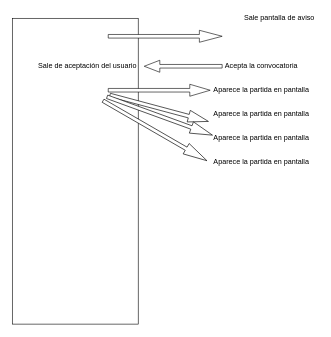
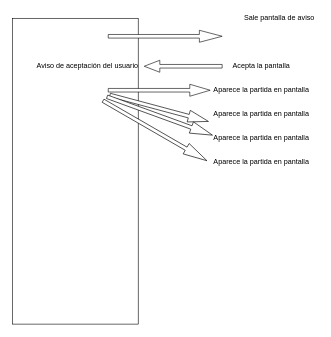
  <mxCell id="0" />
  <mxCell id="1" parent="0" />
  <mxCell id="2" value="" style="rounded=0;whiteSpace=wrap;html=1;" parent="1" vertex="1"><mxGeometry x="20" y="30" width="210" height="510" as="geometry" /></mxCell>
  <mxCell id="3" value="Sale pantalla de aviso" style="text;html=1;align=center;verticalAlign=middle;resizable=0;points=[];autosize=1;strokeColor=none;fillColor=none;" parent="1" vertex="1"><mxGeometry x="400" y="20" width="130" height="20" as="geometry" /></mxCell>
  <mxCell id="4" value="" style="shape=singleArrow;whiteSpace=wrap;html=1;" parent="1" vertex="1"><mxGeometry x="180" y="50" width="190" height="20" as="geometry" /></mxCell>
- <mxCell id="5" value="Acepta la convocatoria" style="text;html=1;align=center;verticalAlign=middle;resizable=0;points=[];autosize=1;strokeColor=none;fillColor=none;" parent="1" vertex="1"><mxGeometry x="365" y="100" width="140" height="20" as="geometry" /></mxCell>
- <mxCell id="6" value="Sale de aceptación del usuario" style="text;html=1;align=center;verticalAlign=middle;resizable=0;points=[];autosize=1;strokeColor=none;fillColor=none;" parent="1" vertex="1"><mxGeometry x="55" y="100" width="180" height="20" as="geometry" /></mxCell>
+ <mxCell id="5" value="Acepta la pantalla" style="text;html=1;align=center;verticalAlign=middle;resizable=0;points=[];autosize=1;strokeColor=none;fillColor=none;" parent="1" vertex="1"><mxGeometry x="365" y="100" width="140" height="20" as="geometry" /></mxCell>
+ <mxCell id="6" value="Aviso de aceptación del usuario" style="text;html=1;align=center;verticalAlign=middle;resizable=0;points=[];autosize=1;strokeColor=none;fillColor=none;" parent="1" vertex="1"><mxGeometry x="55" y="100" width="180" height="20" as="geometry" /></mxCell>
  <mxCell id="7" value="" style="shape=singleArrow;direction=west;whiteSpace=wrap;html=1;" parent="1" vertex="1"><mxGeometry x="240" y="100" width="130" height="20" as="geometry" /></mxCell>
  <mxCell id="8" value="Aparece la partida en pantalla" style="text;html=1;align=center;verticalAlign=middle;resizable=0;points=[];autosize=1;strokeColor=none;fillColor=none;" parent="1" vertex="1"><mxGeometry x="350" y="140" width="170" height="20" as="geometry" /></mxCell>
  <mxCell id="9" value="Aparece la partida en pantalla" style="text;html=1;align=center;verticalAlign=middle;resizable=0;points=[];autosize=1;strokeColor=none;fillColor=none;" parent="1" vertex="1"><mxGeometry x="350" y="180" width="170" height="20" as="geometry" /></mxCell>
  <mxCell id="10" value="Aparece la partida en pantalla" style="text;html=1;align=center;verticalAlign=middle;resizable=0;points=[];autosize=1;strokeColor=none;fillColor=none;" parent="1" vertex="1"><mxGeometry x="350" y="220" width="170" height="20" as="geometry" /></mxCell>
  <mxCell id="11" value="Aparece la partida en pantalla" style="text;html=1;align=center;verticalAlign=middle;resizable=0;points=[];autosize=1;strokeColor=none;fillColor=none;" parent="1" vertex="1"><mxGeometry x="350" y="260" width="170" height="20" as="geometry" /></mxCell>
  <mxCell id="12" value="" style="shape=singleArrow;whiteSpace=wrap;html=1;" parent="1" vertex="1"><mxGeometry x="180" y="140" width="170" height="20" as="geometry" /></mxCell>
  <mxCell id="13" value="" style="shape=singleArrow;whiteSpace=wrap;html=1;rotation=15;" parent="1" vertex="1"><mxGeometry x="180" y="170" width="170" height="20" as="geometry" /></mxCell>
  <mxCell id="14" value="" style="shape=singleArrow;whiteSpace=wrap;html=1;rotation=20;" parent="1" vertex="1"><mxGeometry x="172.48" y="182.91" width="187.01" height="20" as="geometry" /></mxCell>
  <mxCell id="15" value="" style="shape=singleArrow;whiteSpace=wrap;html=1;rotation=30;" parent="1" vertex="1"><mxGeometry x="157.99" y="207.5" width="200" height="20" as="geometry" /></mxCell>
